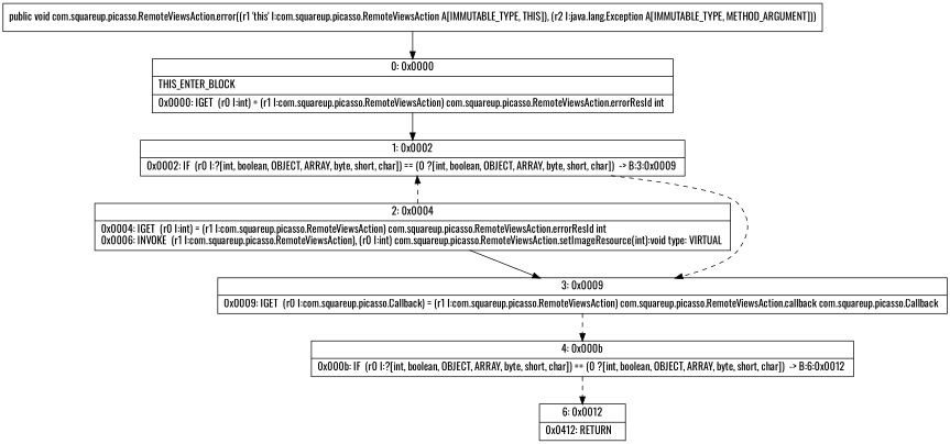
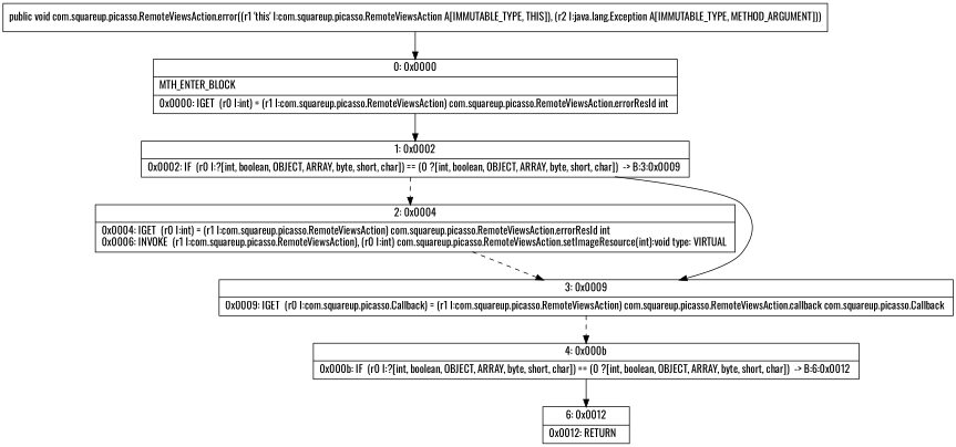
  digraph {
    fontname=Oswald
    node [fontname=Oswald shape=record]
    edge [fontname=Oswald]
-   n1 [label="{0\:\ 0x0000|THIS_ENTER_BLOCK\l|0x0000: IGET  (r0 I:int) = (r1 I:com.squareup.picasso.RemoteViewsAction) com.squareup.picasso.RemoteViewsAction.errorResId int \l}"]
+   n1 [label="{0\:\ 0x0000|MTH_ENTER_BLOCK\l|0x0000: IGET  (r0 I:int) = (r1 I:com.squareup.picasso.RemoteViewsAction) com.squareup.picasso.RemoteViewsAction.errorResId int \l}"]
    n2 [label="{1\:\ 0x0002|0x0002: IF  (r0 I:?[int, boolean, OBJECT, ARRAY, byte, short, char]) == (0 ?[int, boolean, OBJECT, ARRAY, byte, short, char])  \-\> B:3:0x0009 \l}"]
    n3 [label="{2\:\ 0x0004|0x0004: IGET  (r0 I:int) = (r1 I:com.squareup.picasso.RemoteViewsAction) com.squareup.picasso.RemoteViewsAction.errorResId int \l0x0006: INVOKE  (r1 I:com.squareup.picasso.RemoteViewsAction), (r0 I:int) com.squareup.picasso.RemoteViewsAction.setImageResource(int):void type: VIRTUAL \l}"]
    n4 [label="{3\:\ 0x0009|0x0009: IGET  (r0 I:com.squareup.picasso.Callback) = (r1 I:com.squareup.picasso.RemoteViewsAction) com.squareup.picasso.RemoteViewsAction.callback com.squareup.picasso.Callback \l}"]
    n5 [label="{4\:\ 0x000b|0x000b: IF  (r0 I:?[int, boolean, OBJECT, ARRAY, byte, short, char]) == (0 ?[int, boolean, OBJECT, ARRAY, byte, short, char])  \-\> B:6:0x0012 \l}"]
-   n6 [label="{6\:\ 0x0012|0x0412: RETURN   \l}"]
+   n6 [label="{6\:\ 0x0012|0x0012: RETURN   \l}"]
    n7 [label="{public void com.squareup.picasso.RemoteViewsAction.error((r1 'this' I:com.squareup.picasso.RemoteViewsAction A[IMMUTABLE_TYPE, THIS]), (r2 I:java.lang.Exception A[IMMUTABLE_TYPE, METHOD_ARGUMENT])) }"]
    n1 -> n2
-   n3 -> n2 [style=dashed]
-   n2 -> n4 [style=dashed]
-   n3 -> n4
+   n2 -> n3 [style=dashed]
+   n2 -> n4
+   n3 -> n4 [style=dashed]
    n4 -> n5 [style=dashed]
-   n5 -> n6 [style=dashed]
+   n5 -> n6
    n7 -> n1
  }
